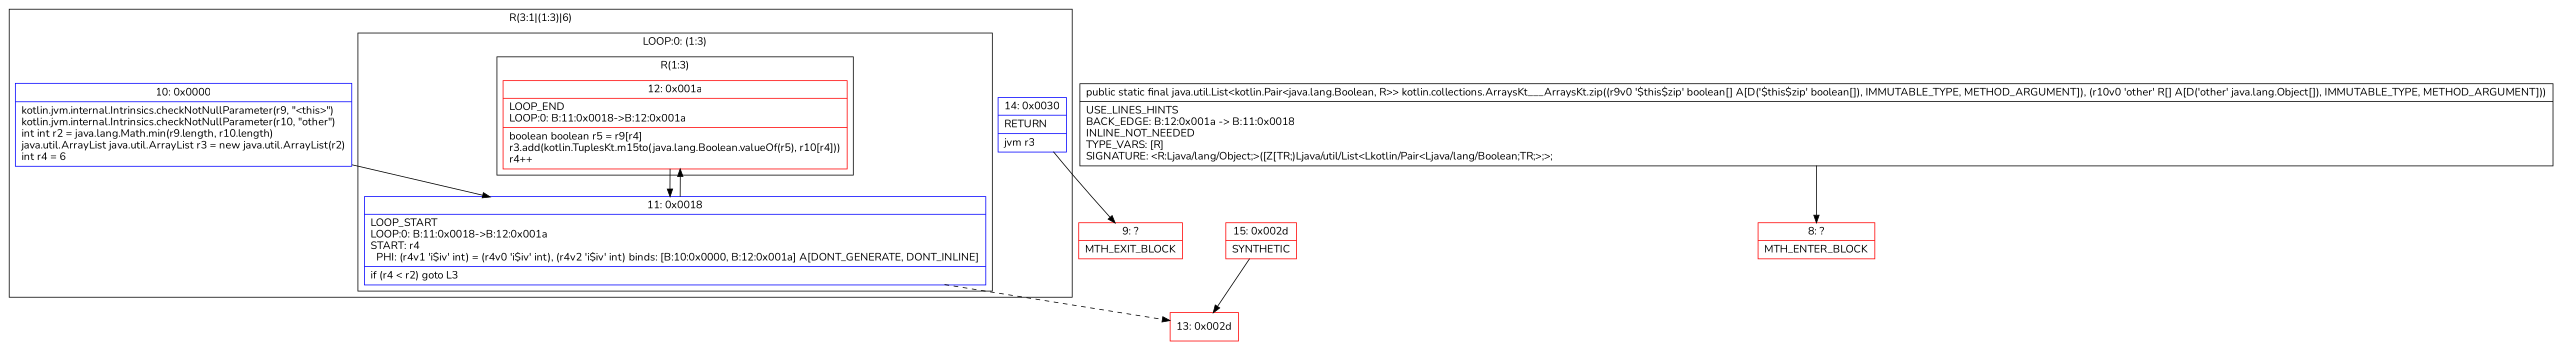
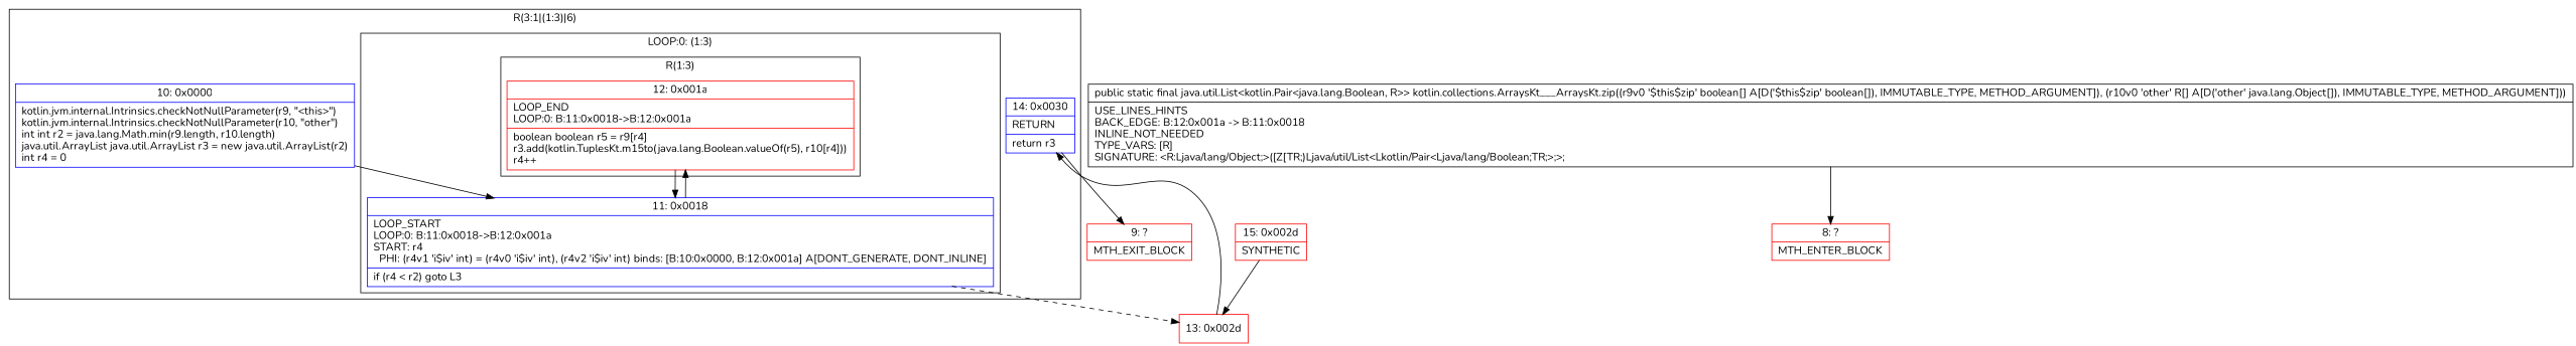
  digraph {
    fontname=Nunito
    node [color=red fontname=Nunito shape=record]
    edge [fontname=Nunito]
    n1 [label="{12\:\ 0x001a|LOOP_END\lLOOP:0: B:11:0x0018\-\>B:12:0x001a\l|boolean boolean r5 = r9[r4]\lr3.add(kotlin.TuplesKt.m15to(java.lang.Boolean.valueOf(r5), r10[r4]))\lr4++\l}"]
    n2 [color=blue label="{11\:\ 0x0018|LOOP_START\lLOOP:0: B:11:0x0018\-\>B:12:0x001a\lSTART: r4 \l  PHI: (r4v1 'i$iv' int) = (r4v0 'i$iv' int), (r4v2 'i$iv' int) binds: [B:10:0x0000, B:12:0x001a] A[DONT_GENERATE, DONT_INLINE]\l|if (r4 \< r2) goto L3\l}"]
-   n3 [color=blue label="{10\:\ 0x0000|kotlin.jvm.internal.Intrinsics.checkNotNullParameter(r9, \"\<this\>\")\lkotlin.jvm.internal.Intrinsics.checkNotNullParameter(r10, \"other\")\lint int r2 = java.lang.Math.min(r9.length, r10.length)\ljava.util.ArrayList java.util.ArrayList r3 = new java.util.ArrayList(r2)\lint r4 = 6\l}"]
-   n4 [color=blue label="{14\:\ 0x0030|RETURN\l|jvm r3\l}"]
+   n3 [color=blue label="{10\:\ 0x0000|kotlin.jvm.internal.Intrinsics.checkNotNullParameter(r9, \"\<this\>\")\lkotlin.jvm.internal.Intrinsics.checkNotNullParameter(r10, \"other\")\lint int r2 = java.lang.Math.min(r9.length, r10.length)\ljava.util.ArrayList java.util.ArrayList r3 = new java.util.ArrayList(r2)\lint r4 = 0\l}"]
+   n4 [color=blue label="{14\:\ 0x0030|RETURN\l|return r3\l}"]
    n5 [label="{13\:\ 0x002d}"]
    n6 [label="{9\:\ ?|MTH_EXIT_BLOCK\l}"]
    n7 [label="{15\:\ 0x002d|SYNTHETIC\l}"]
    n8 [label="{8\:\ ?|MTH_ENTER_BLOCK\l}"]
    n9 [label="{public static final java.util.List\<kotlin.Pair\<java.lang.Boolean, R\>\> kotlin.collections.ArraysKt___ArraysKt.zip((r9v0 '$this$zip' boolean[] A[D('$this$zip' boolean[]), IMMUTABLE_TYPE, METHOD_ARGUMENT]), (r10v0 'other' R[] A[D('other' java.lang.Object[]), IMMUTABLE_TYPE, METHOD_ARGUMENT]))  | USE_LINES_HINTS\lBACK_EDGE: B:12:0x001a \-\> B:11:0x0018\lINLINE_NOT_NEEDED\lTYPE_VARS: [R]\lSIGNATURE: \<R:Ljava\/lang\/Object;\>([Z[TR;)Ljava\/util\/List\<Lkotlin\/Pair\<Ljava\/lang\/Boolean;TR;\>;\>;\l}" color=""]
    subgraph cluster_1 {
      label="R(3:1|(1:3)|6)"
      n3
      n4
      subgraph cluster_2 {
        label="LOOP:0: (1:3)"
        n2
        subgraph cluster_3 {
          label="R(1:3)"
          n1
        }
      }
    }
    n1 -> n2
    n2 -> n1
    n2 -> n5 [style=dashed]
    n3 -> n2
    n4 -> n6
+   n5 -> n4
    n7 -> n5
    n9 -> n8
  }
